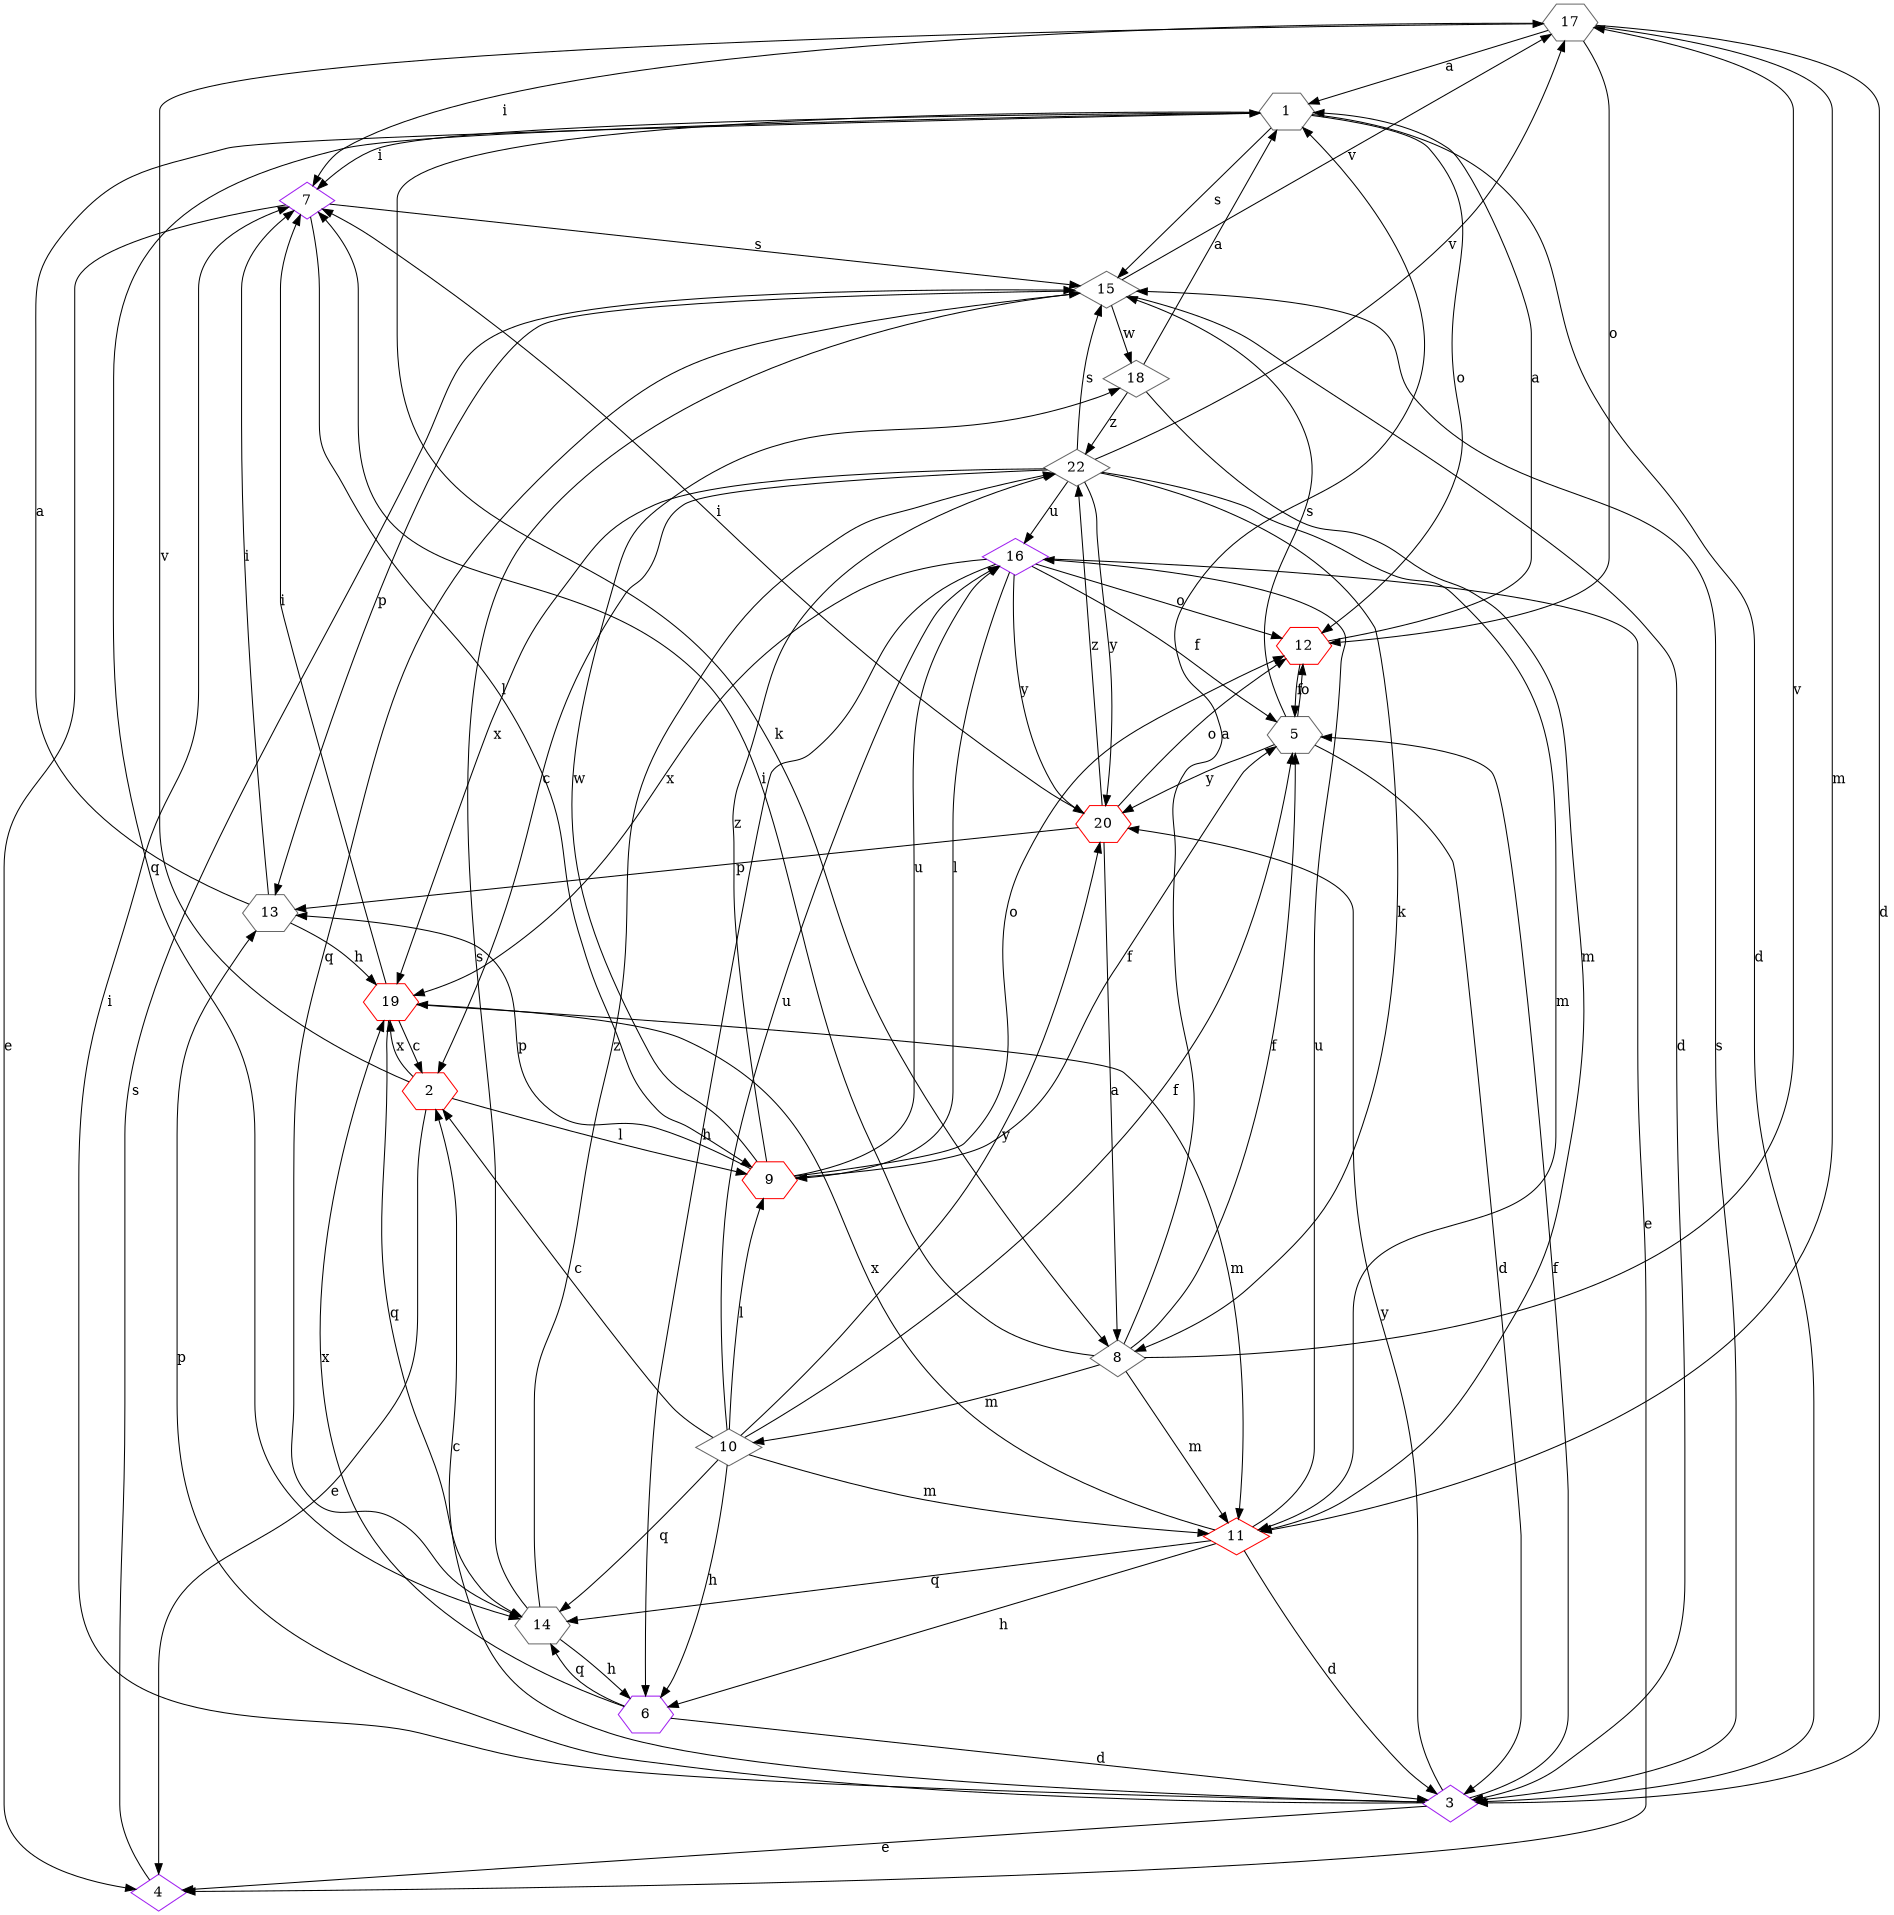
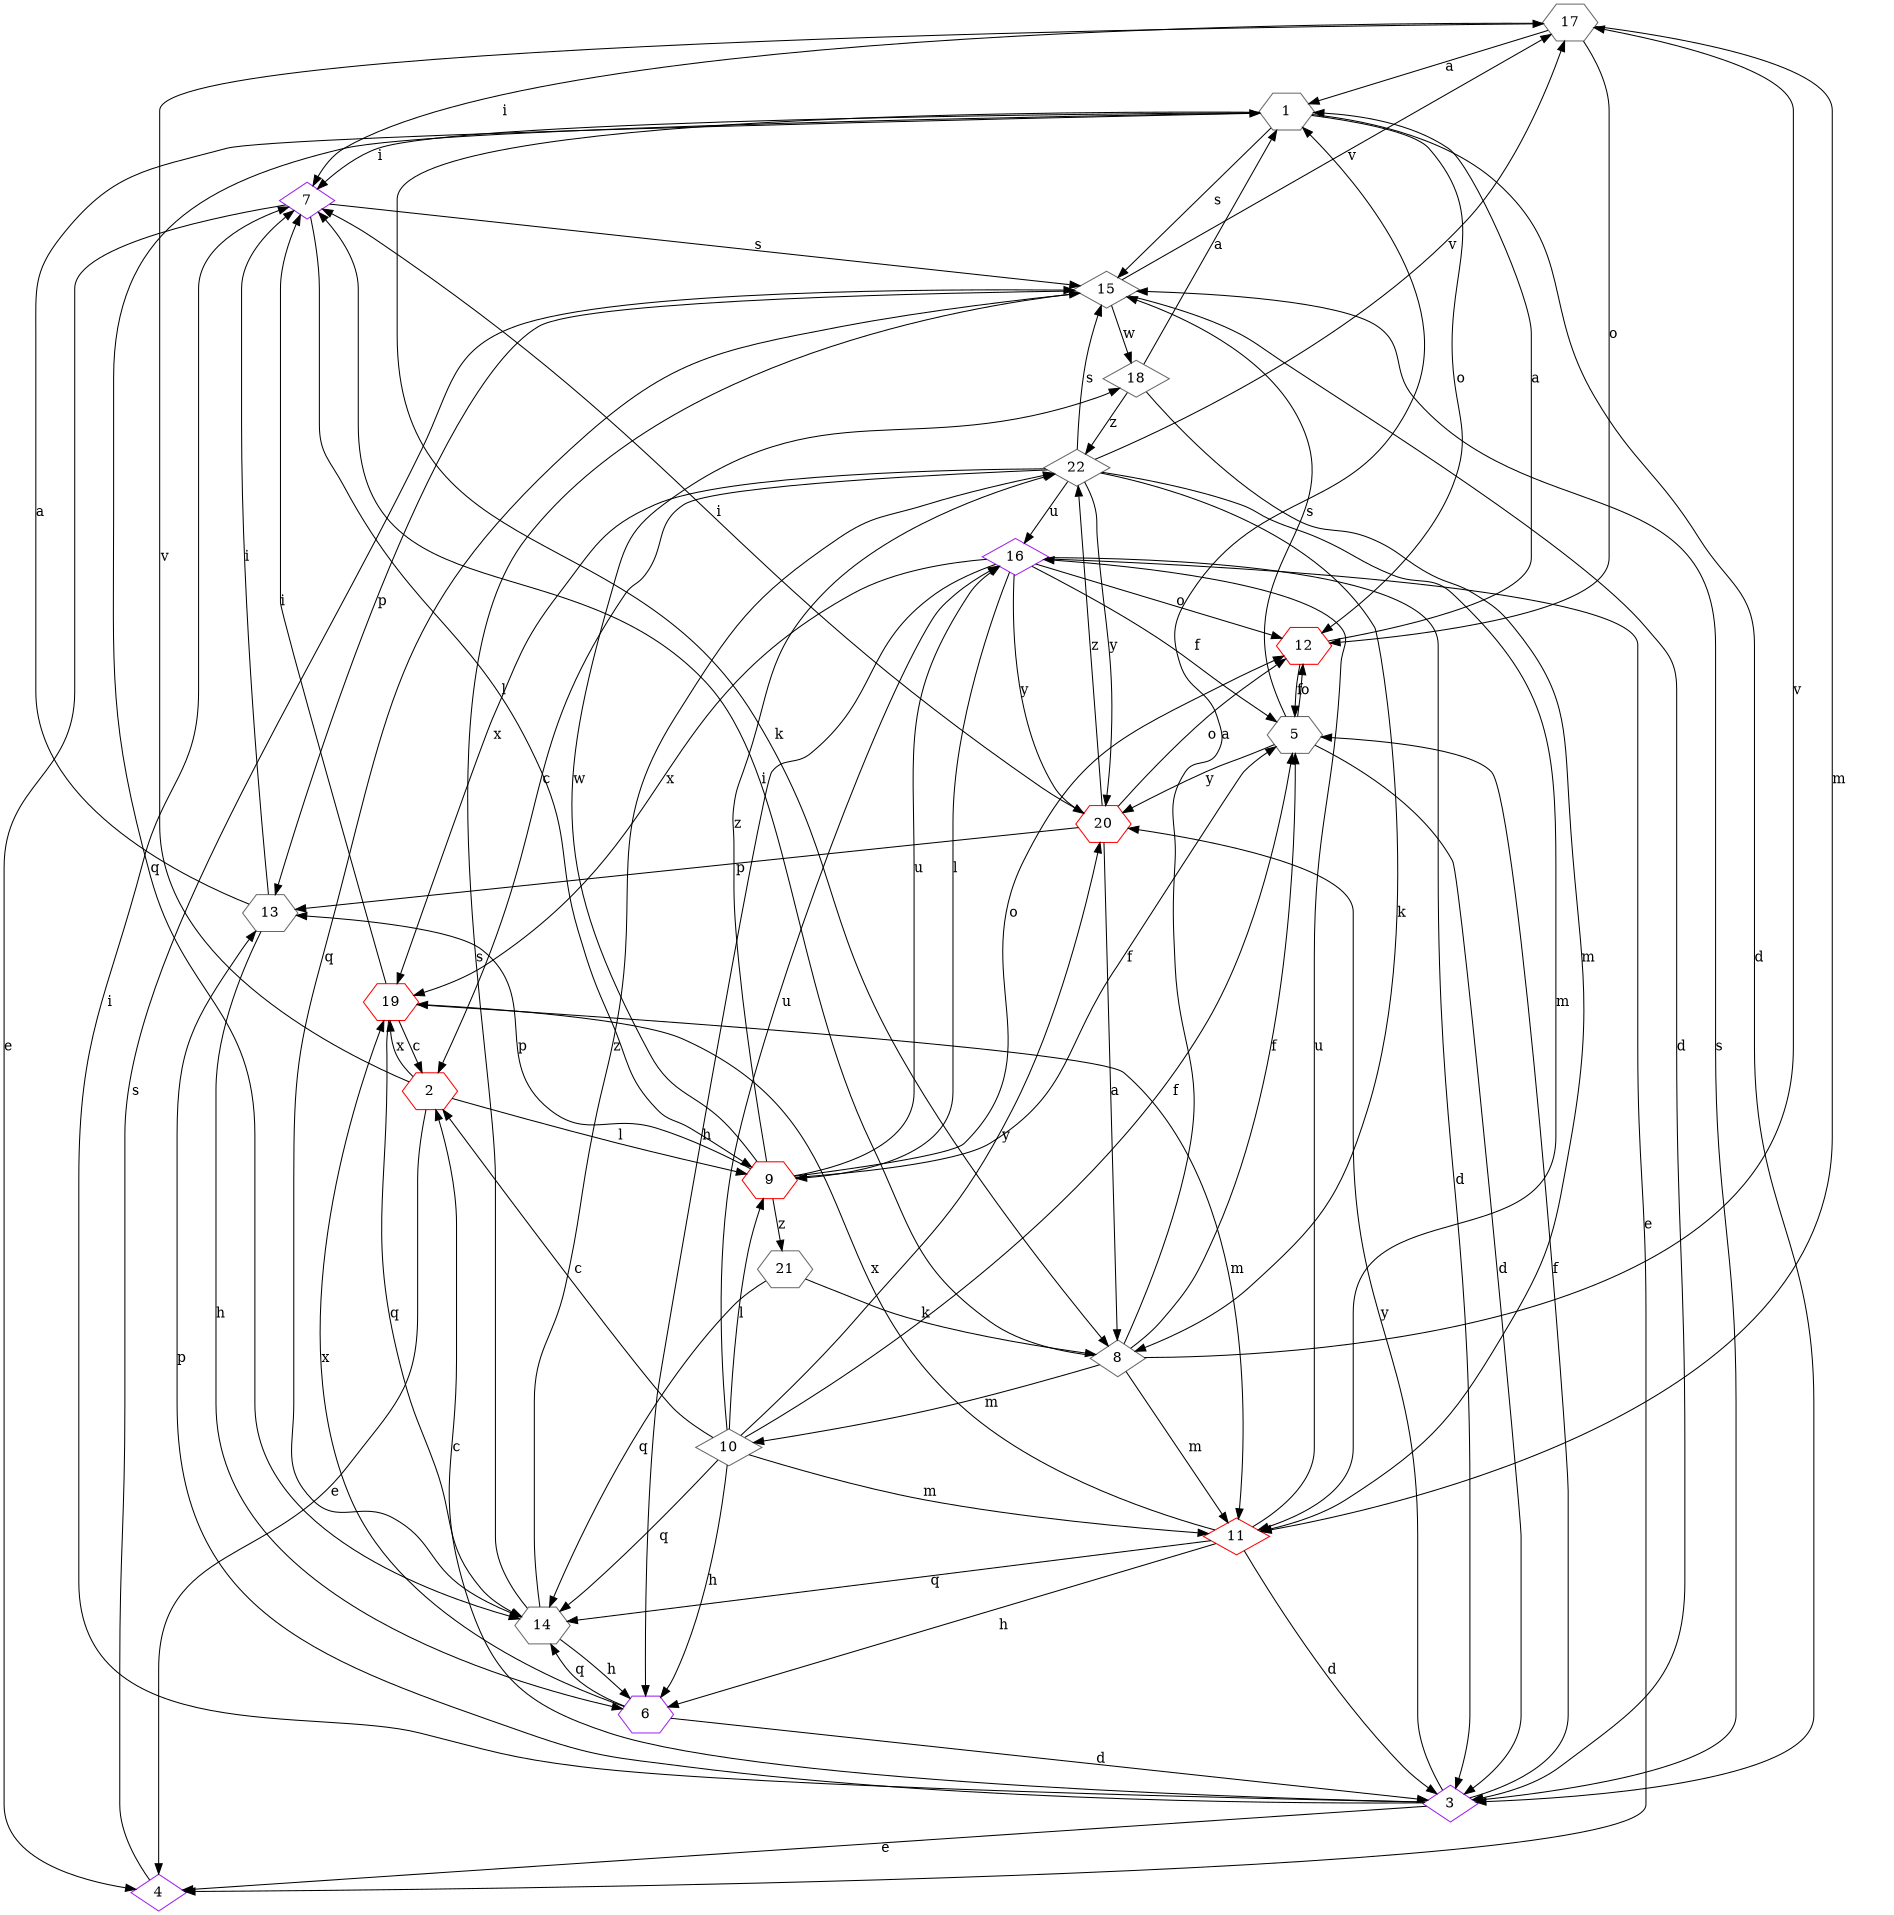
  strict digraph {
    node [color=gray40 shape=hexagon]
    17
    1
    7 [color=purple shape=diamond]
    12 [color=red]
    11 [color=red shape=diamond]
    3 [color=purple shape=diamond]
    8 [shape=diamond]
    14
    15 [shape=diamond]
    2 [color=red]
    4 [color=purple shape=diamond]
    5
    13
    20 [color=red]
    9 [color=red]
    10 [shape=diamond]
    6 [color=purple]
    22 [shape=diamond]
    18 [shape=diamond]
    19 [color=red]
    16 [color=purple shape=diamond]
+   21
    17 -> 1 [label=a]
    17 -> 7 [label=i]
    17 -> 12 [label=o]
    17 -> 11 [label=m]
    1 -> 7 [label=i]
    1 -> 12 [label=o]
    1 -> 3 [label=d]
    1 -> 8 [label=k]
    1 -> 14 [label=q]
    1 -> 15 [label=s]
    7 -> 15 [label=s]
    7 -> 4 [label=e]
    7 -> 9 [label=l]
    12 -> 1 [label=a]
    12 -> 5 [label=f]
    11 -> 3 [label=d]
    11 -> 14 [label=q]
    11 -> 6 [label=h]
    11 -> 19 [label=x]
    11 -> 16 [label=u]
    3 -> 7 [label=i]
    3 -> 15 [label=s]
    3 -> 2 [label=c]
    3 -> 4 [label=e]
    3 -> 5 [label=f]
    3 -> 13 [label=p]
    3 -> 20 [label=y]
    8 -> 17 [label=v]
    8 -> 1 [label=a]
    8 -> 7 [label=i]
    8 -> 11 [label=m]
    8 -> 5 [label=f]
    8 -> 10 [label=m]
    14 -> 15 [label=s]
    14 -> 6 [label=h]
    14 -> 22 [label=z]
    15 -> 17 [label=v]
    15 -> 3 [label=d]
    15 -> 14 [label=q]
    15 -> 13 [label=p]
    15 -> 18 [label=w]
    2 -> 17 [label=v]
    2 -> 4 [label=e]
    2 -> 9 [label=l]
    2 -> 19 [label=x]
    4 -> 15 [label=s]
    5 -> 12 [label=o]
    5 -> 3 [label=d]
    5 -> 15 [label=s]
    5 -> 20 [label=y]
    13 -> 1 [label=a]
    13 -> 7 [label=i]
-   13 -> 19 [label=h]
+   13 -> 6 [label=h]
    20 -> 7 [label=i]
    20 -> 12 [label=o]
    20 -> 8 [label=a]
    20 -> 13 [label=p]
    20 -> 22 [label=z]
    9 -> 12 [label=o]
    9 -> 5 [label=f]
    9 -> 13 [label=p]
    9 -> 22 [label=z]
    9 -> 18 [label=w]
    9 -> 16 [label=u]
+   9 -> 21 [label=z]
    10 -> 11 [label=m]
    10 -> 14 [label=q]
    10 -> 2 [label=c]
    10 -> 5 [label=f]
    10 -> 20 [label=y]
    10 -> 9 [label=l]
    10 -> 6 [label=h]
    10 -> 16 [label=u]
    6 -> 3 [label=d]
    6 -> 14 [label=q]
    6 -> 19 [label=x]
    22 -> 17 [label=v]
    22 -> 11 [label=m]
    22 -> 8 [label=k]
    22 -> 15 [label=s]
    22 -> 2 [label=c]
    22 -> 20 [label=y]
    22 -> 19 [label=x]
    22 -> 16 [label=u]
    18 -> 1 [label=a]
    18 -> 11 [label=m]
    18 -> 22 [label=z]
    19 -> 7 [label=i]
    19 -> 11 [label=m]
    19 -> 14 [label=q]
    19 -> 2 [label=c]
    16 -> 12 [label=o]
-   17 -> 3 [label=d]
+   16 -> 3 [label=d]
    16 -> 4 [label=e]
    16 -> 5 [label=f]
    16 -> 20 [label=y]
    16 -> 9 [label=l]
    16 -> 6 [label=h]
    16 -> 19 [label=x]
+   21 -> 8 [label=k]
+   21 -> 14 [label=q]
  }
